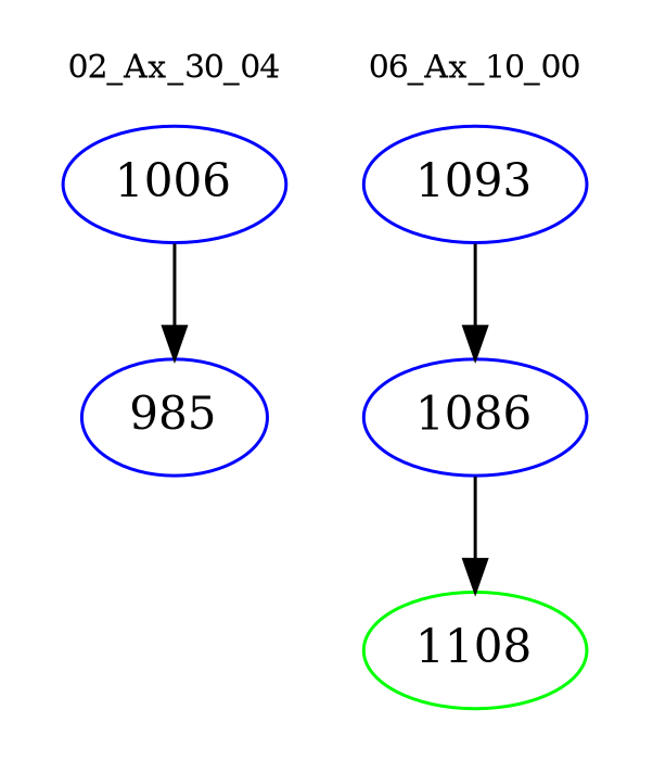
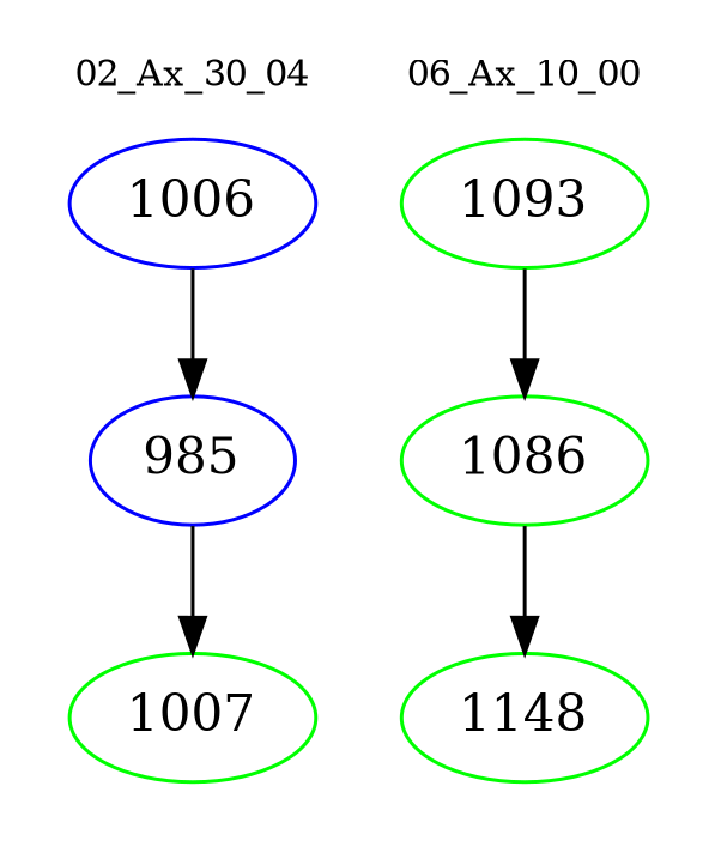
  digraph {
    node [color=blue]
    edge [color=black]
    n1 [label=1006]
    n2 [label=985]
-   n4 [label=1093]
-   n5 [label=1086]
-   n6 [color=green label=1108]
+   n3 [color=green label=1007]
+   n4 [color=green label=1093]
+   n5 [color=green label=1086]
+   n6 [color=green label=1148]
    subgraph cluster_1 {
      color=white
      fontsize=10
      label="02_Ax_30_04"
      n1
      n2
+     n3
    }
    subgraph cluster_2 {
      color=white
      fontsize=10
      label="06_Ax_10_00"
      n4
      n5
      n6
    }
    n1 -> n2
+   n2 -> n3
    n4 -> n5
    n5 -> n6
  }
